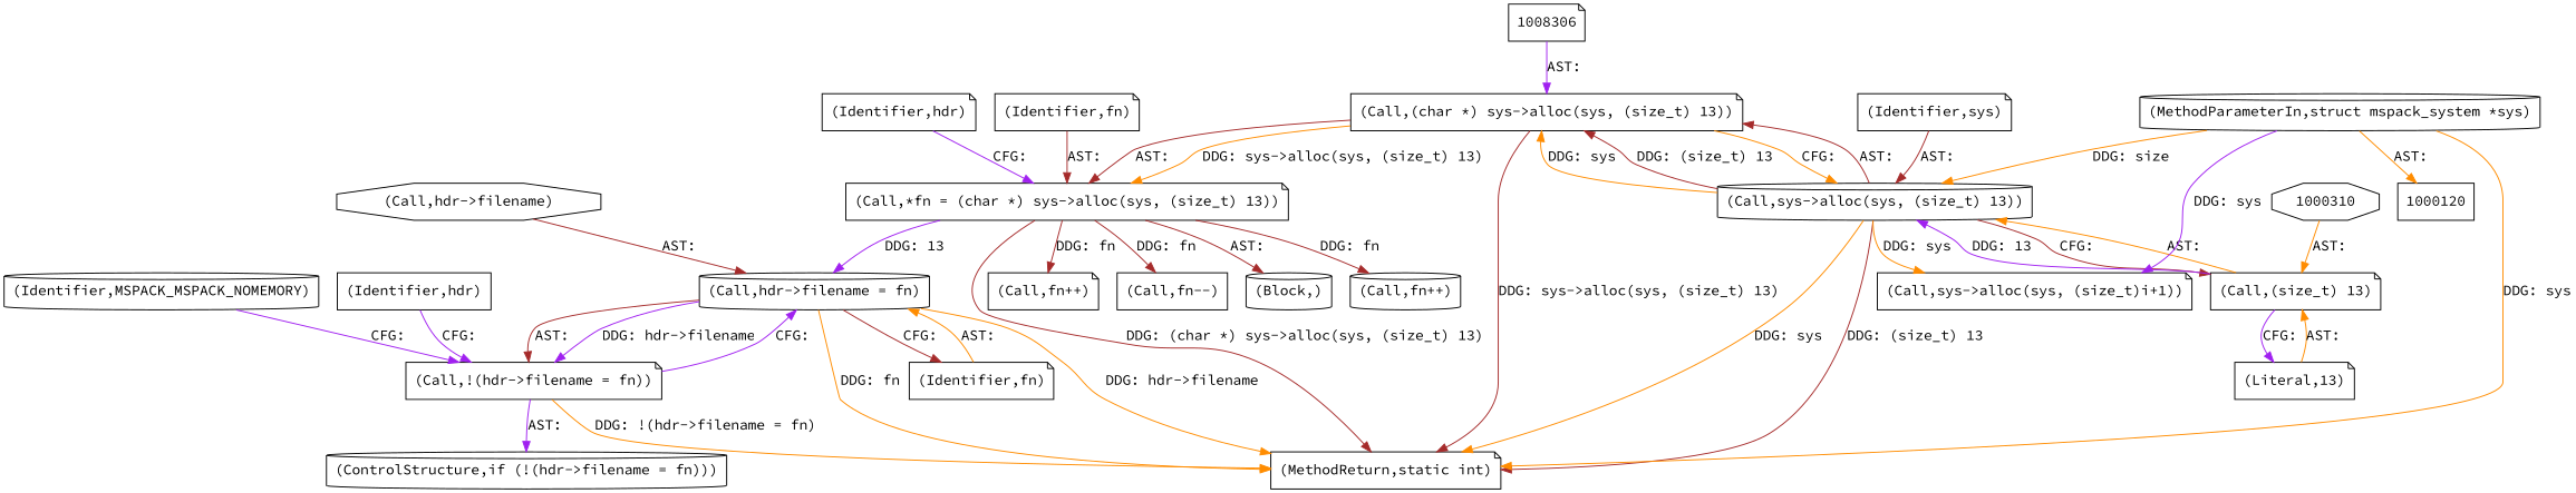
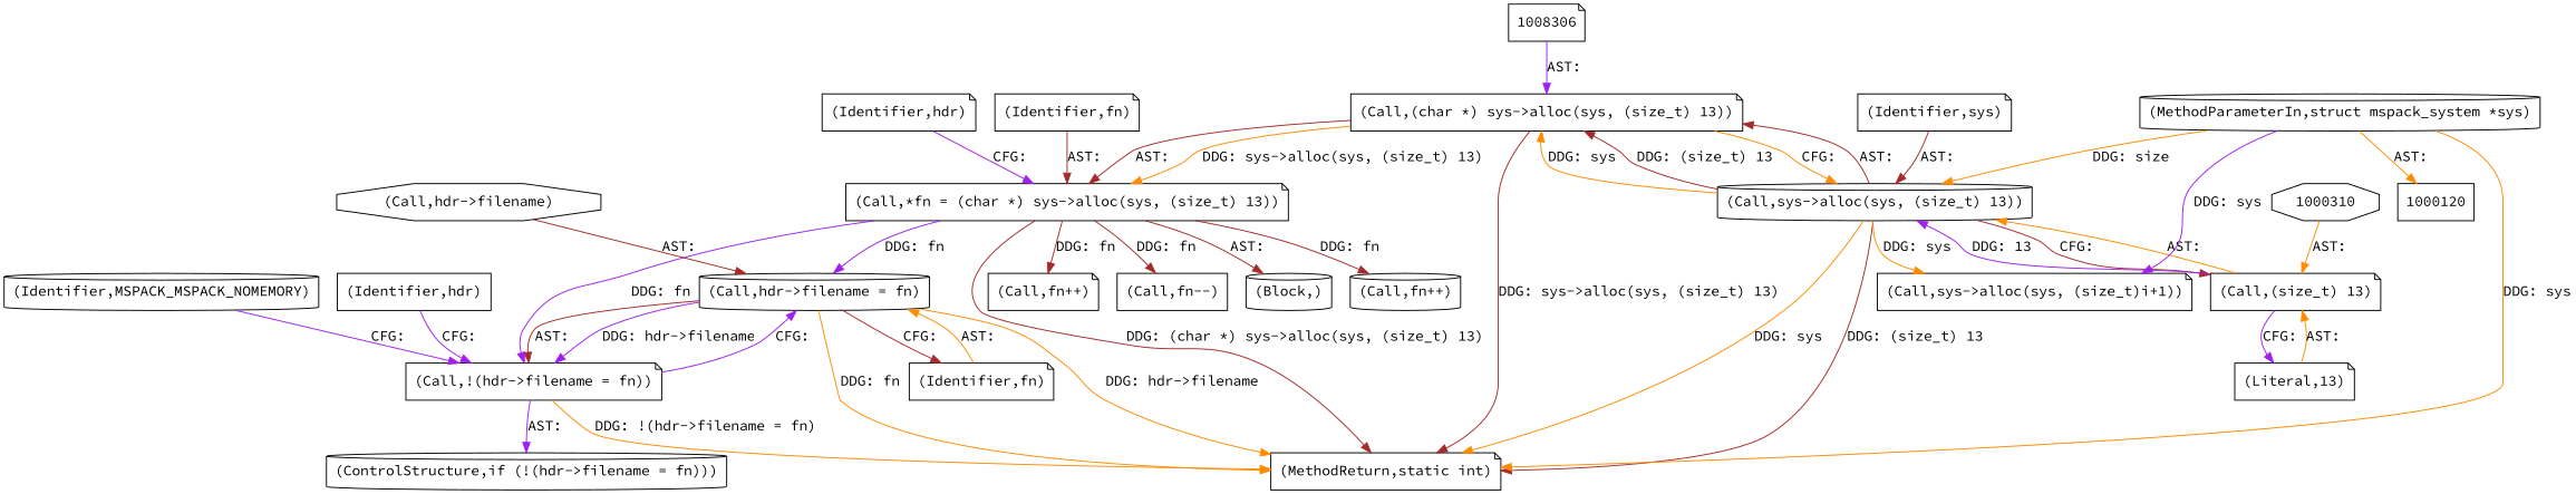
  digraph {
    fontname="Source Code Pro"
    node [fontname="Source Code Pro" shape=note]
    edge [color=brown fontname="Source Code Pro"]
    n1 [label="(Call,hdr->filename = fn)" shape=cylinder]
    n2 [label="(Call,!(hdr->filename = fn))"]
    n3 [label="(MethodReturn,static int)"]
    n4 [label="(Identifier,fn)"]
    n5 [label="(ControlStructure,if (!(hdr->filename = fn)))" shape=cylinder]
    n6 [label="(Call,*fn = (char *) sys->alloc(sys, (size_t) 13))"]
    n7 [label="(Call,fn++)"]
    n8 [label="(Call,fn--)" shape=box]
    n9 [label="(Block,)" shape=cylinder]
    n10 [label="(Call,fn++)" shape=cylinder]
    n11 [label="(Call,(char *) sys->alloc(sys, (size_t) 13))"]
    n12 [label="(Call,sys->alloc(sys, (size_t) 13))" shape=cylinder]
    n13 [label="(Call,(size_t) 13)"]
    n14 [label="(Call,sys->alloc(sys, (size_t)i+1))"]
    n15 [label="(Literal,13)"]
    n16 [label="(MethodParameterIn,struct mspack_system *sys)" shape=cylinder]
    1000120 [shape=box]
    n18 [label="(Identifier,hdr)"]
    n19 [label="(Call,hdr->filename)" shape=octagon]
    n20 [label="(Identifier,sys)"]
    n21 [label="(Identifier,MSPACK_MSPACK_NOMEMORY)" shape=cylinder]
    n22 [label="(Identifier,fn)"]
    n23 [label="(Identifier,hdr)" shape=box]
    n24 [label=1008306]
    1000310 [shape=octagon]
    n1 -> n2 [label="AST: "]
    n1 -> n2 [color=purple label="DDG: hdr->filename"]
    n1 -> n3 [color=darkorange label="DDG: hdr->filename"]
    n1 -> n3 [color=darkorange label="DDG: fn"]
    n1 -> n4 [label="CFG: "]
    n2 -> n1 [color=purple label="CFG: "]
    n2 -> n3 [color=darkorange label="DDG: !(hdr->filename = fn)"]
    n2 -> n5 [color=purple label="AST: "]
    n4 -> n1 [color=darkorange label="AST: "]
-   n6 -> n1 [color=purple label="DDG: 13"]
+   n6 -> n1 [color=purple label="DDG: fn"]
+   n6 -> n2 [color=purple label="DDG: fn"]
    n6 -> n3 [label="DDG: (char *) sys->alloc(sys, (size_t) 13)"]
    n6 -> n7 [label="DDG: fn"]
    n6 -> n8 [label="DDG: fn"]
    n6 -> n9 [label="AST: "]
    n6 -> n10 [label="DDG: fn"]
    n11 -> n3 [label="DDG: sys->alloc(sys, (size_t) 13)"]
    n11 -> n6 [label="AST: "]
    n11 -> n6 [color=darkorange label="DDG: sys->alloc(sys, (size_t) 13)"]
    n11 -> n12 [color=darkorange label="CFG: "]
    n12 -> n3 [label="DDG: (size_t) 13"]
    n12 -> n3 [color=darkorange label="DDG: sys"]
    n12 -> n11 [label="AST: "]
    n12 -> n11 [color=darkorange label="DDG: sys"]
    n12 -> n11 [label="DDG: (size_t) 13"]
    n12 -> n13 [label="CFG: "]
    n12 -> n14 [color=darkorange label="DDG: sys"]
    n13 -> n12 [color=darkorange label="AST: "]
    n13 -> n12 [color=purple label="DDG: 13"]
    n13 -> n15 [color=purple label="CFG: "]
    n15 -> n13 [color=darkorange label="AST: "]
    n16 -> n3 [color=darkorange label="DDG: sys"]
    n16 -> n12 [color=darkorange label="DDG: size"]
    n16 -> n14 [color=purple label="DDG: sys"]
    n16 -> 1000120 [color=darkorange label="AST: "]
    n18 -> n6 [color=purple label="CFG: "]
    n19 -> n1 [label="AST: "]
    n20 -> n12 [label="AST: "]
    n21 -> n2 [color=purple label="CFG: "]
    n22 -> n6 [label="AST: "]
    n23 -> n2 [color=purple label="CFG: "]
    n24 -> n11 [color=purple label="AST: "]
    1000310 -> n13 [color=darkorange label="AST: "]
  }
